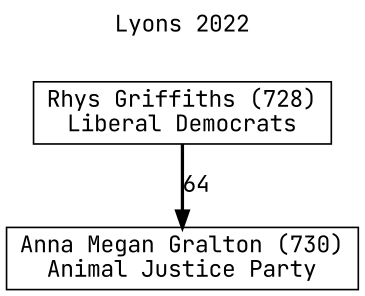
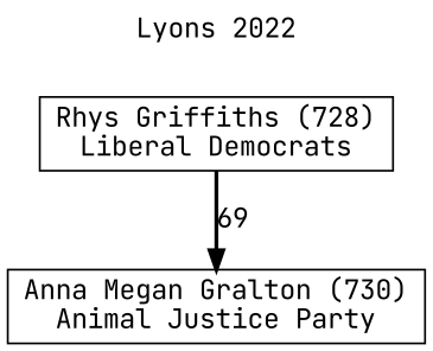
  digraph {
    label="Lyons 2022"
    labelloc=t
    mclimit=10
    fontname="JetBrains Mono"
    node [shape=box fontname="JetBrains Mono"]
    n1 [label="Rhys Griffiths (728)\nLiberal Democrats"]
    n2 [label="Anna Megan Gralton (730)\nAnimal Justice Party"]
-   n1 -> n2 [label=64 style=bold fontname="JetBrains Mono"]
+   n1 -> n2 [label=69 style=bold fontname="JetBrains Mono"]
  }
